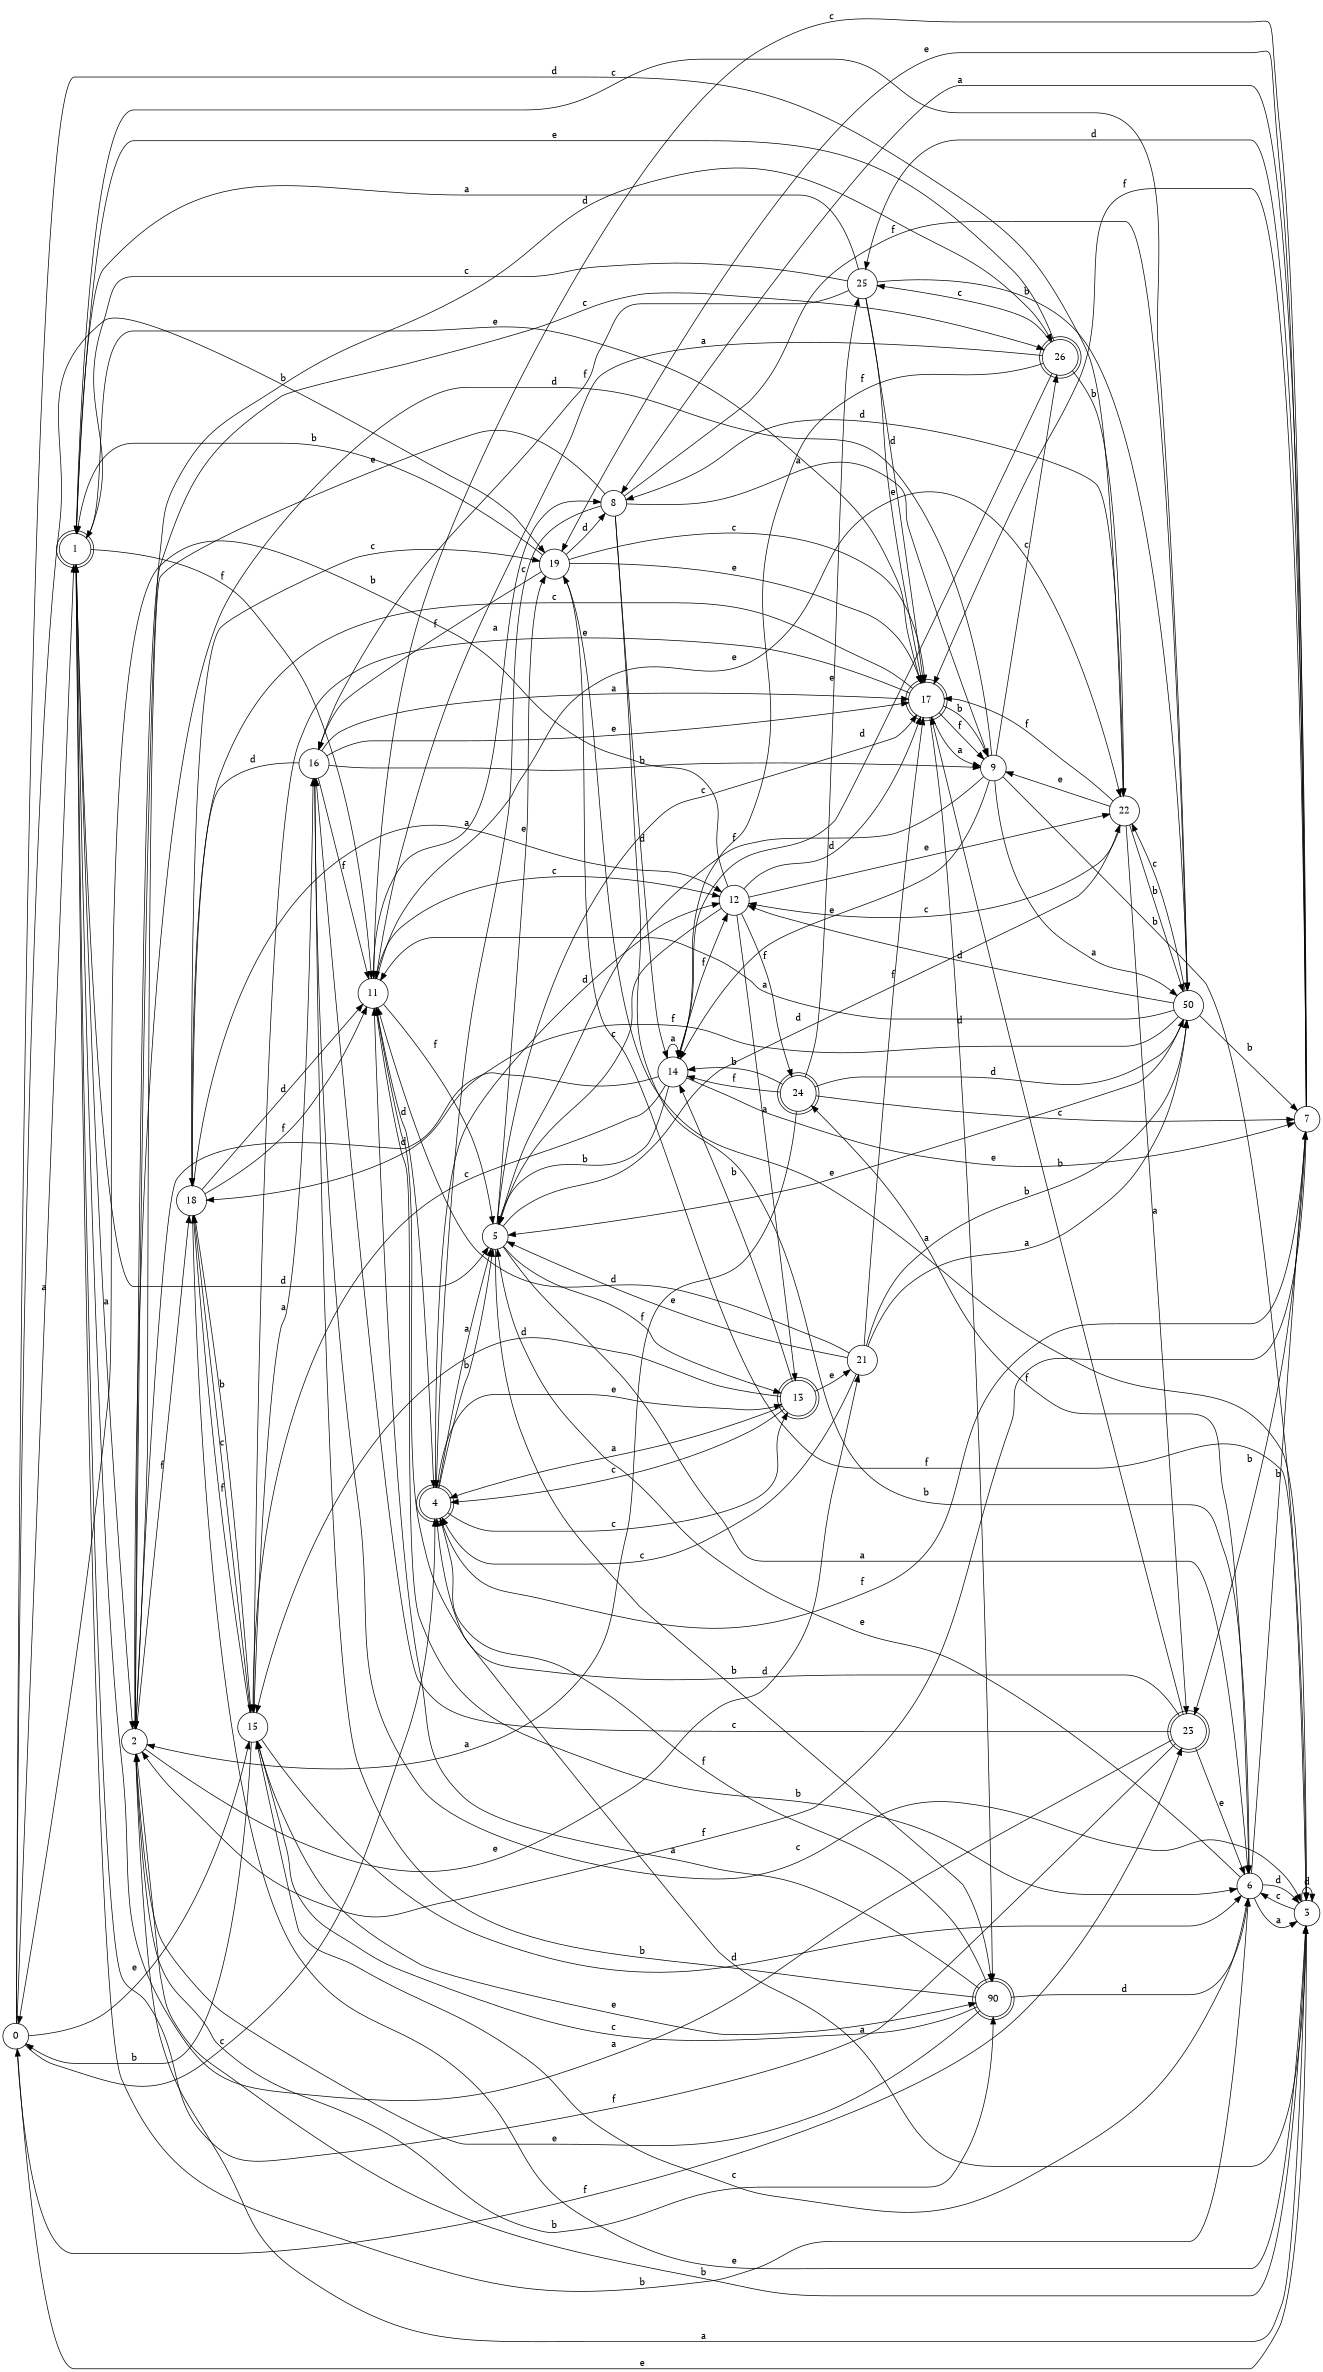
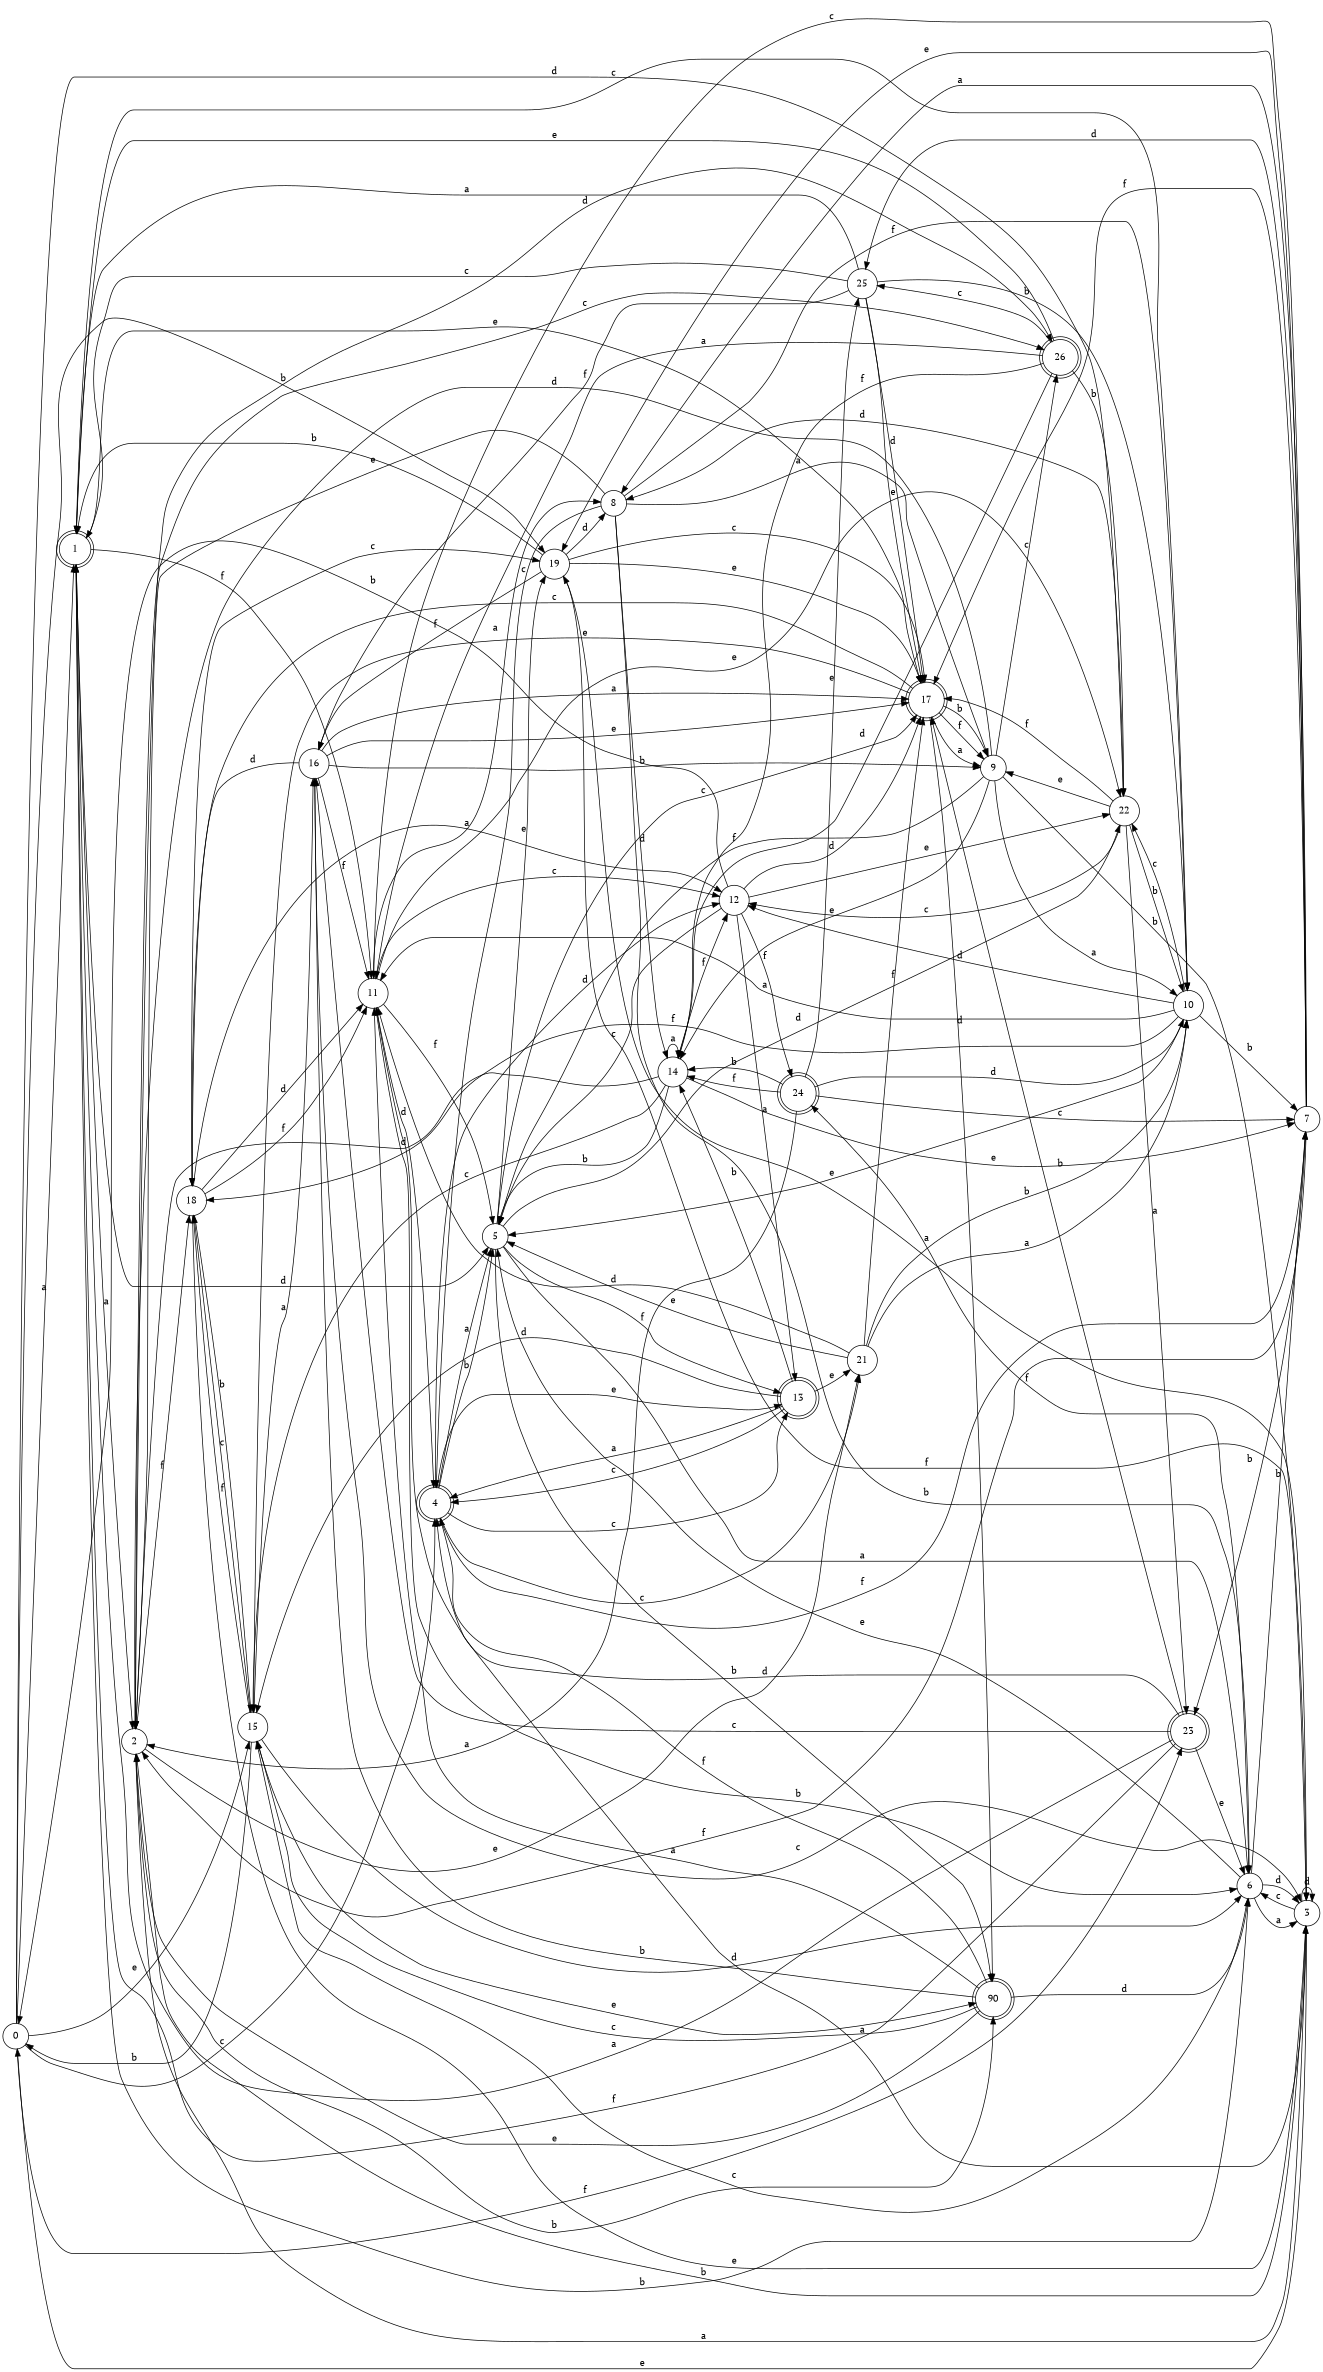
  digraph {
    fontname="PT Serif"
    rankdir=LR
    node [color=black fillcolor=white fontname="PT Serif" shape=circle style=filled]
    edge [fontname="PT Serif"]
    n1 [label=0]
    n2 [label=1 shape=doublecircle style="rounded,filled"]
    n3 [label=4 shape=doublecircle style="rounded,filled"]
    n4 [label=15]
    n5 [label=19]
    n6 [label=22]
    n7 [label=23 shape=doublecircle style="rounded,filled"]
    n8 [label=2]
    n9 [label=5]
    n10 [label=6]
-   n11 [label=50]
+   n11 [label=10]
    n12 [label=11]
    n13 [label=17 shape=doublecircle style="rounded,filled"]
    n14 [label=7]
    n15 [label=12]
    n16 [label=13 shape=doublecircle style="rounded,filled"]
    n17 [label=18]
    n18 [label=90 shape=doublecircle style="rounded,filled"]
    n19 [label=16]
    n20 [label=3]
    n21 [label=8]
    n22 [label=9]
    n23 [label=21]
    n24 [label=26 shape=doublecircle style="rounded,filled"]
    n25 [label=24 shape=doublecircle style="rounded,filled"]
    n26 [label=25]
    n27 [label=14]
    n1 -> n2 [label=a]
    n1 -> n3 [label=c]
    n1 -> n4 [label=e]
    n1 -> n5 [label=b]
    n1 -> n6 [label=d]
    n1 -> n7 [label=f]
    n2 -> n8 [label=a]
    n2 -> n9 [label=d]
    n2 -> n10 [label=b]
    n2 -> n11 [label=c]
    n2 -> n12 [label=f]
    n2 -> n13 [label=e]
    n3 -> n9 [label=a]
    n3 -> n9 [label=b]
    n3 -> n14 [label=f]
    n3 -> n15 [label=d]
    n3 -> n16 [label=c]
    n3 -> n16 [label=e]
    n4 -> n1 [label=b]
    n4 -> n10 [label=d]
    n4 -> n17 [label=c]
    n4 -> n17 [label=f]
    n4 -> n18 [label=e]
    n4 -> n19 [label=a]
    n5 -> n2 [label=b]
    n5 -> n13 [label=c]
    n5 -> n13 [label=e]
    n5 -> n19 [label=f]
    n5 -> n20 [label=a]
    n5 -> n21 [label=d]
    n6 -> n7 [label=a]
    n6 -> n11 [label=b]
    n6 -> n13 [label=f]
    n6 -> n15 [label=c]
    n6 -> n21 [label=d]
    n6 -> n22 [label=e]
    n7 -> n2 [label=a]
    n7 -> n2 [label=f]
    n7 -> n10 [label=e]
    n7 -> n12 [label=d]
    n7 -> n13 [label=b]
    n7 -> n19 [label=c]
    n8 -> n17 [label=f]
    n8 -> n18 [label=b]
    n8 -> n20 [label=a]
    n8 -> n23 [label=e]
    n8 -> n24 [label=c]
    n8 -> n24 [label=d]
    n9 -> n5 [label=e]
    n9 -> n6 [label=d]
    n9 -> n10 [label=a]
    n9 -> n13 [label=c]
    n9 -> n16 [label=f]
    n9 -> n18 [label=b]
    n10 -> n4 [label=c]
    n10 -> n9 [label=e]
    n10 -> n14 [label=b]
    n10 -> n20 [label=a]
    n10 -> n20 [label=d]
    n10 -> n25 [label=f]
    n11 -> n6 [label=c]
    n11 -> n9 [label=e]
    n11 -> n12 [label=a]
    n11 -> n14 [label=b]
    n11 -> n15 [label=d]
    n11 -> n17 [label=f]
    n12 -> n3 [label=d]
    n12 -> n6 [label=e]
    n12 -> n9 [label=f]
    n12 -> n10 [label=b]
    n12 -> n15 [label=c]
    n12 -> n21 [label=a]
    n13 -> n4 [label=e]
    n13 -> n17 [label=c]
    n13 -> n18 [label=d]
    n13 -> n22 [label=a]
    n13 -> n22 [label=b]
    n13 -> n22 [label=f]
    n14 -> n5 [label=e]
    n14 -> n7 [label=b]
    n14 -> n8 [label=f]
    n14 -> n12 [label=c]
    n14 -> n13 [label=f]
    n14 -> n21 [label=a]
    n14 -> n26 [label=d]
    n15 -> n1 [label=b]
    n15 -> n6 [label=e]
    n15 -> n9 [label=c]
    n15 -> n13 [label=d]
    n15 -> n16 [label=a]
    n15 -> n25 [label=f]
    n16 -> n3 [label=a]
    n16 -> n3 [label=c]
    n16 -> n4 [label=d]
    n16 -> n23 [label=e]
    n16 -> n27 [label=b]
    n17 -> n4 [label=b]
    n17 -> n5 [label=c]
    n17 -> n12 [label=d]
    n17 -> n12 [label=f]
    n17 -> n15 [label=a]
    n17 -> n20 [label=e]
    n18 -> n3 [label=f]
    n18 -> n4 [label=c]
    n18 -> n8 [label=e]
    n18 -> n10 [label=d]
    n18 -> n12 [label=a]
    n18 -> n19 [label=b]
    n19 -> n12 [label=f]
    n19 -> n13 [label=a]
    n19 -> n13 [label=e]
    n19 -> n17 [label=d]
    n19 -> n20 [label=c]
    n19 -> n22 [label=b]
    n20 -> n1 [label=e]
    n20 -> n3 [label=a]
    n20 -> n5 [label=f]
    n20 -> n8 [label=b]
    n20 -> n10 [label=c]
    n20 -> n20 [label=d]
    n21 -> n3 [label=c]
    n21 -> n8 [label=e]
    n21 -> n10 [label=b]
    n21 -> n11 [label=f]
    n21 -> n22 [label=a]
    n21 -> n27 [label=d]
    n22 -> n8 [label=d]
    n22 -> n9 [label=f]
    n22 -> n11 [label=a]
    n22 -> n20 [label=b]
    n22 -> n24 [label=c]
    n22 -> n27 [label=e]
-   n23 -> n3 [label=c]
+   n3 -> n23 [label=c]
    n23 -> n9 [label=e]
    n23 -> n11 [label=a]
    n23 -> n11 [label=b]
    n23 -> n12 [label=d]
    n23 -> n13 [label=f]
    n24 -> n2 [label=e]
    n24 -> n6 [label=b]
    n24 -> n12 [label=a]
    n24 -> n26 [label=c]
    n24 -> n27 [label=d]
    n24 -> n27 [label=f]
    n25 -> n8 [label=a]
    n25 -> n11 [label=d]
    n25 -> n14 [label=c]
    n25 -> n26 [label=e]
    n25 -> n27 [label=b]
    n25 -> n27 [label=f]
    n26 -> n2 [label=a]
    n26 -> n2 [label=c]
    n26 -> n11 [label=b]
    n26 -> n13 [label=d]
    n26 -> n13 [label=e]
    n26 -> n19 [label=f]
    n27 -> n4 [label=c]
    n27 -> n8 [label=d]
    n27 -> n9 [label=b]
    n27 -> n14 [label=e]
    n27 -> n15 [label=f]
    n27 -> n27 [label=a]
  }
